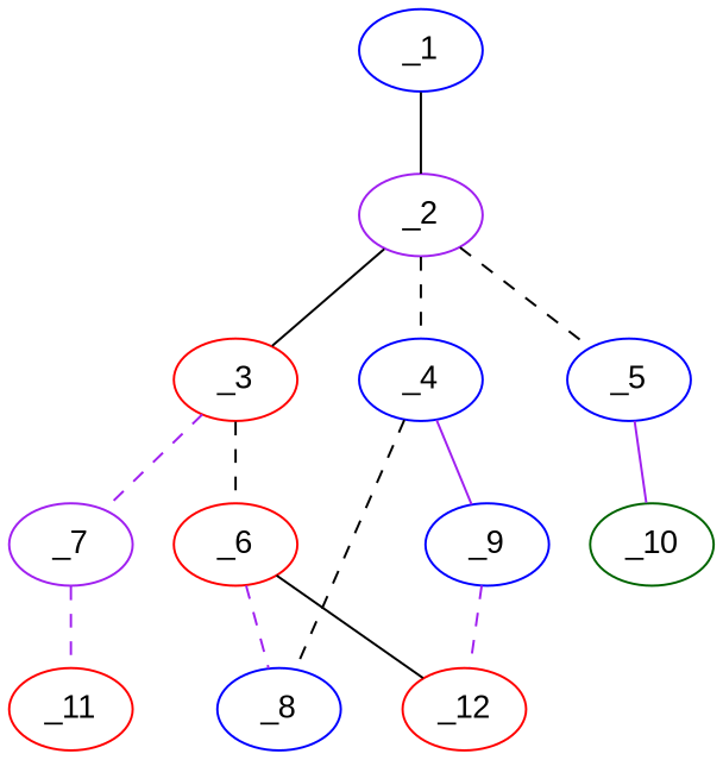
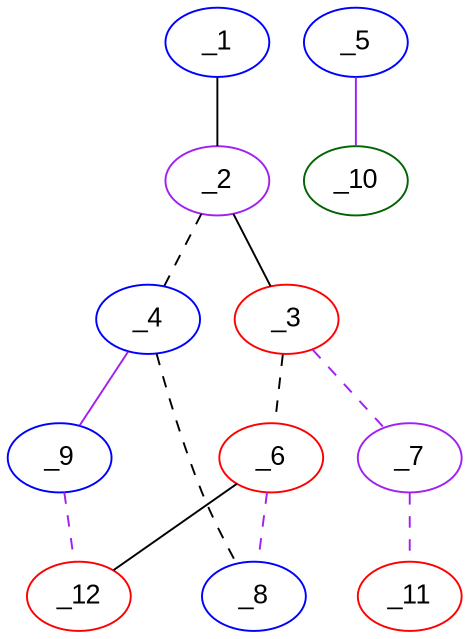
  graph {
    fontname="Liberation Sans"
    node [charge=0 chem=1 color=blue fontname="Liberation Sans" symbol="C  "]
    edge [color=black fontname="Liberation Sans" style=dashed valence=1]
    _1 [x=4.0827 y=-1.4796]
    _2 [color=purple x=3.5827 y=-0.6136]
    _3 [color=red x=3.0827 y=0.2524]
    _4 [x=5.3147 y=0.3864]
    _5 [x=2.9135 y=-1.3568]
    _6 [color=red x=5.5735 y=1.3523]
    _7 [color=purple x=2.1045 y=0.0445]
    _8 [x=4.8369 y=2.3349]
    _9 [x=7.1467 y=-0.3724]
    _10 [chem=2 color=darkgreen symbol="O  " x=3.1215 y=-2.3349]
    _12 [color=red x=7.4055 y=0.5935]
    _11 [chem=2 color=red symbol="O  " x=2 y=-0.95]
    _1 -- _2 [style=solid]
    _2 -- _3 [style=solid]
    _2 -- _4
-   _2 -- _5
    _3 -- _6
    _3 -- _7 [color=purple]
    _4 -- _8
    _4 -- _9 [color=purple style=solid]
    _5 -- _10 [color=purple style=solid valence=2]
    _6 -- _8 [color=purple]
    _6 -- _12 [style=solid]
    _7 -- _11 [color=purple]
    _9 -- _12 [color=purple]
  }
